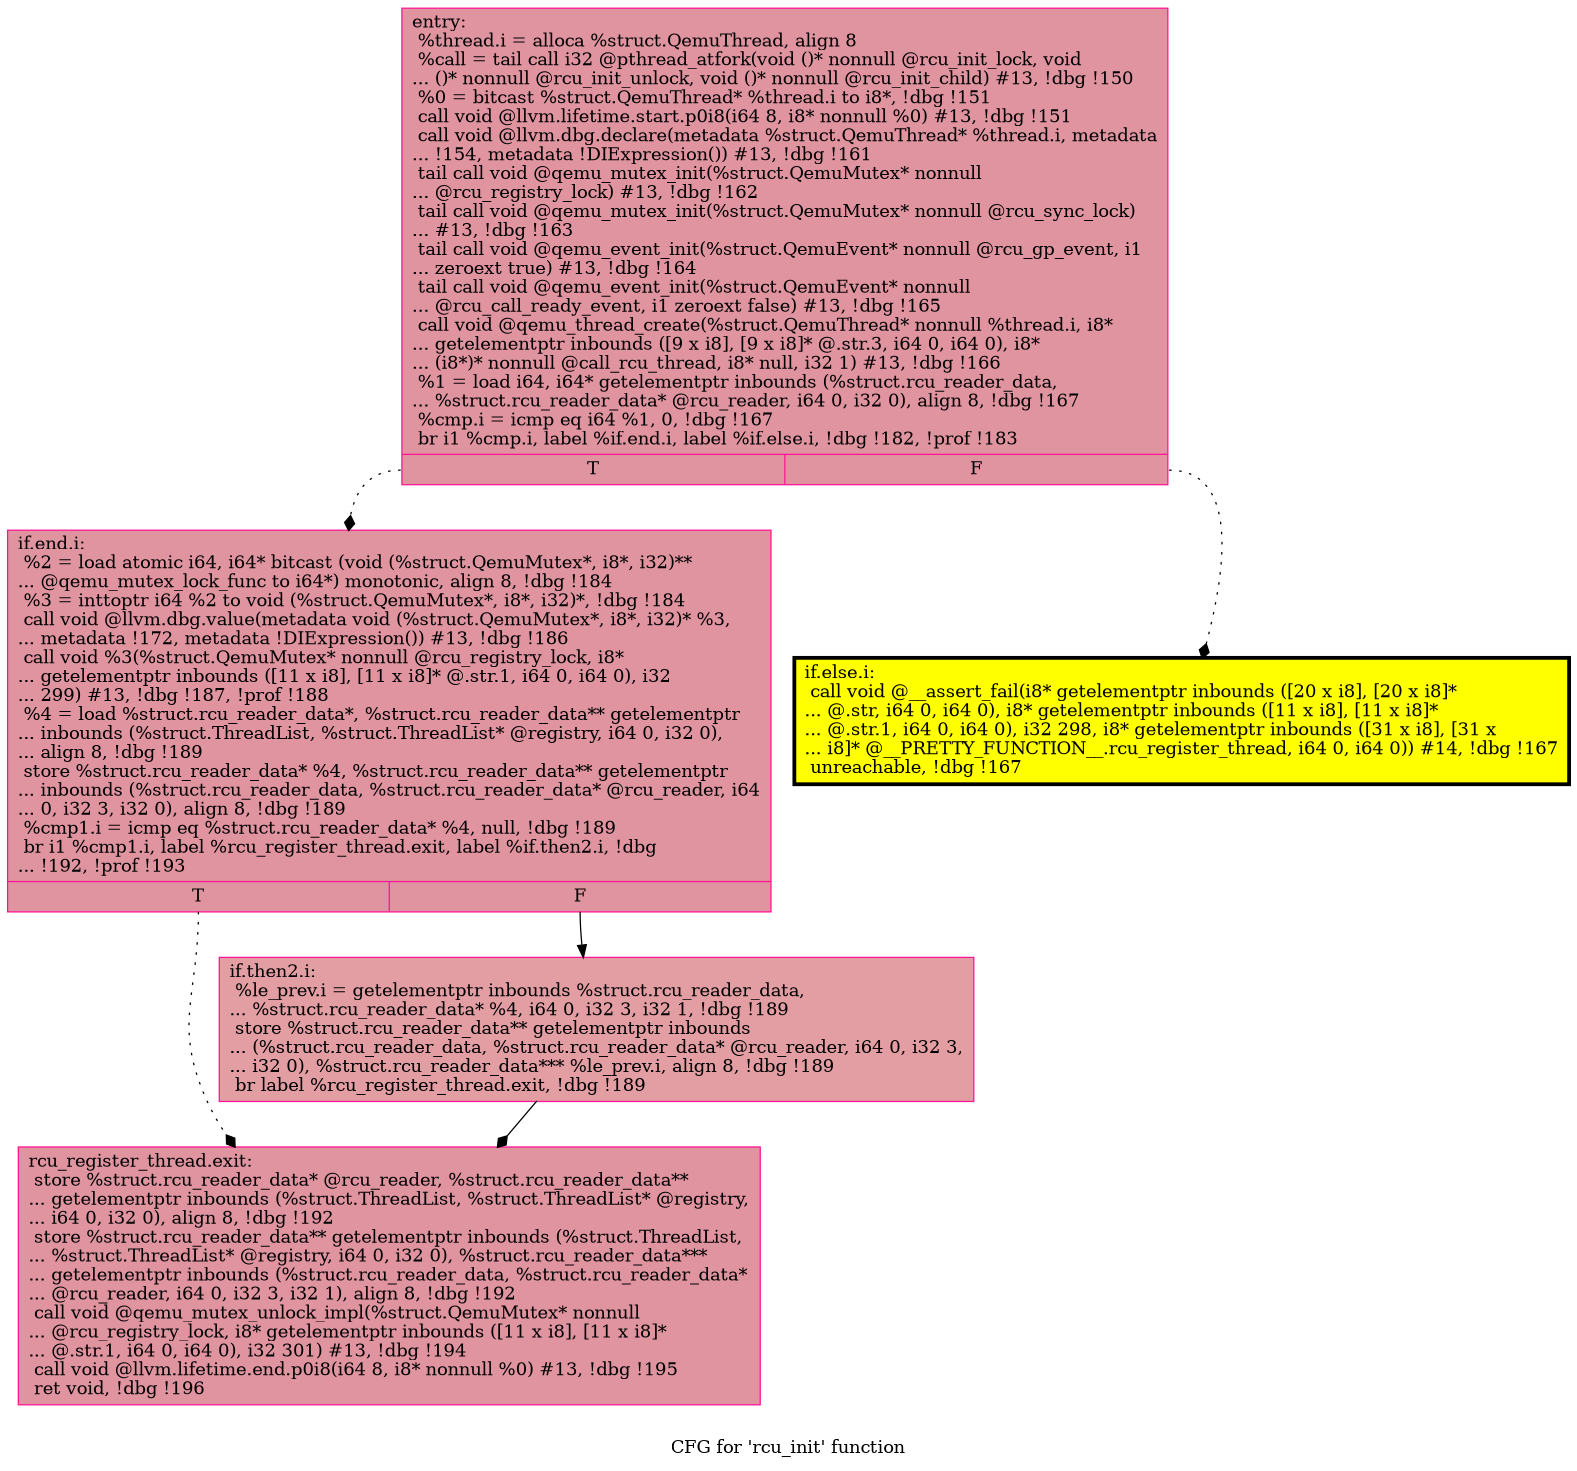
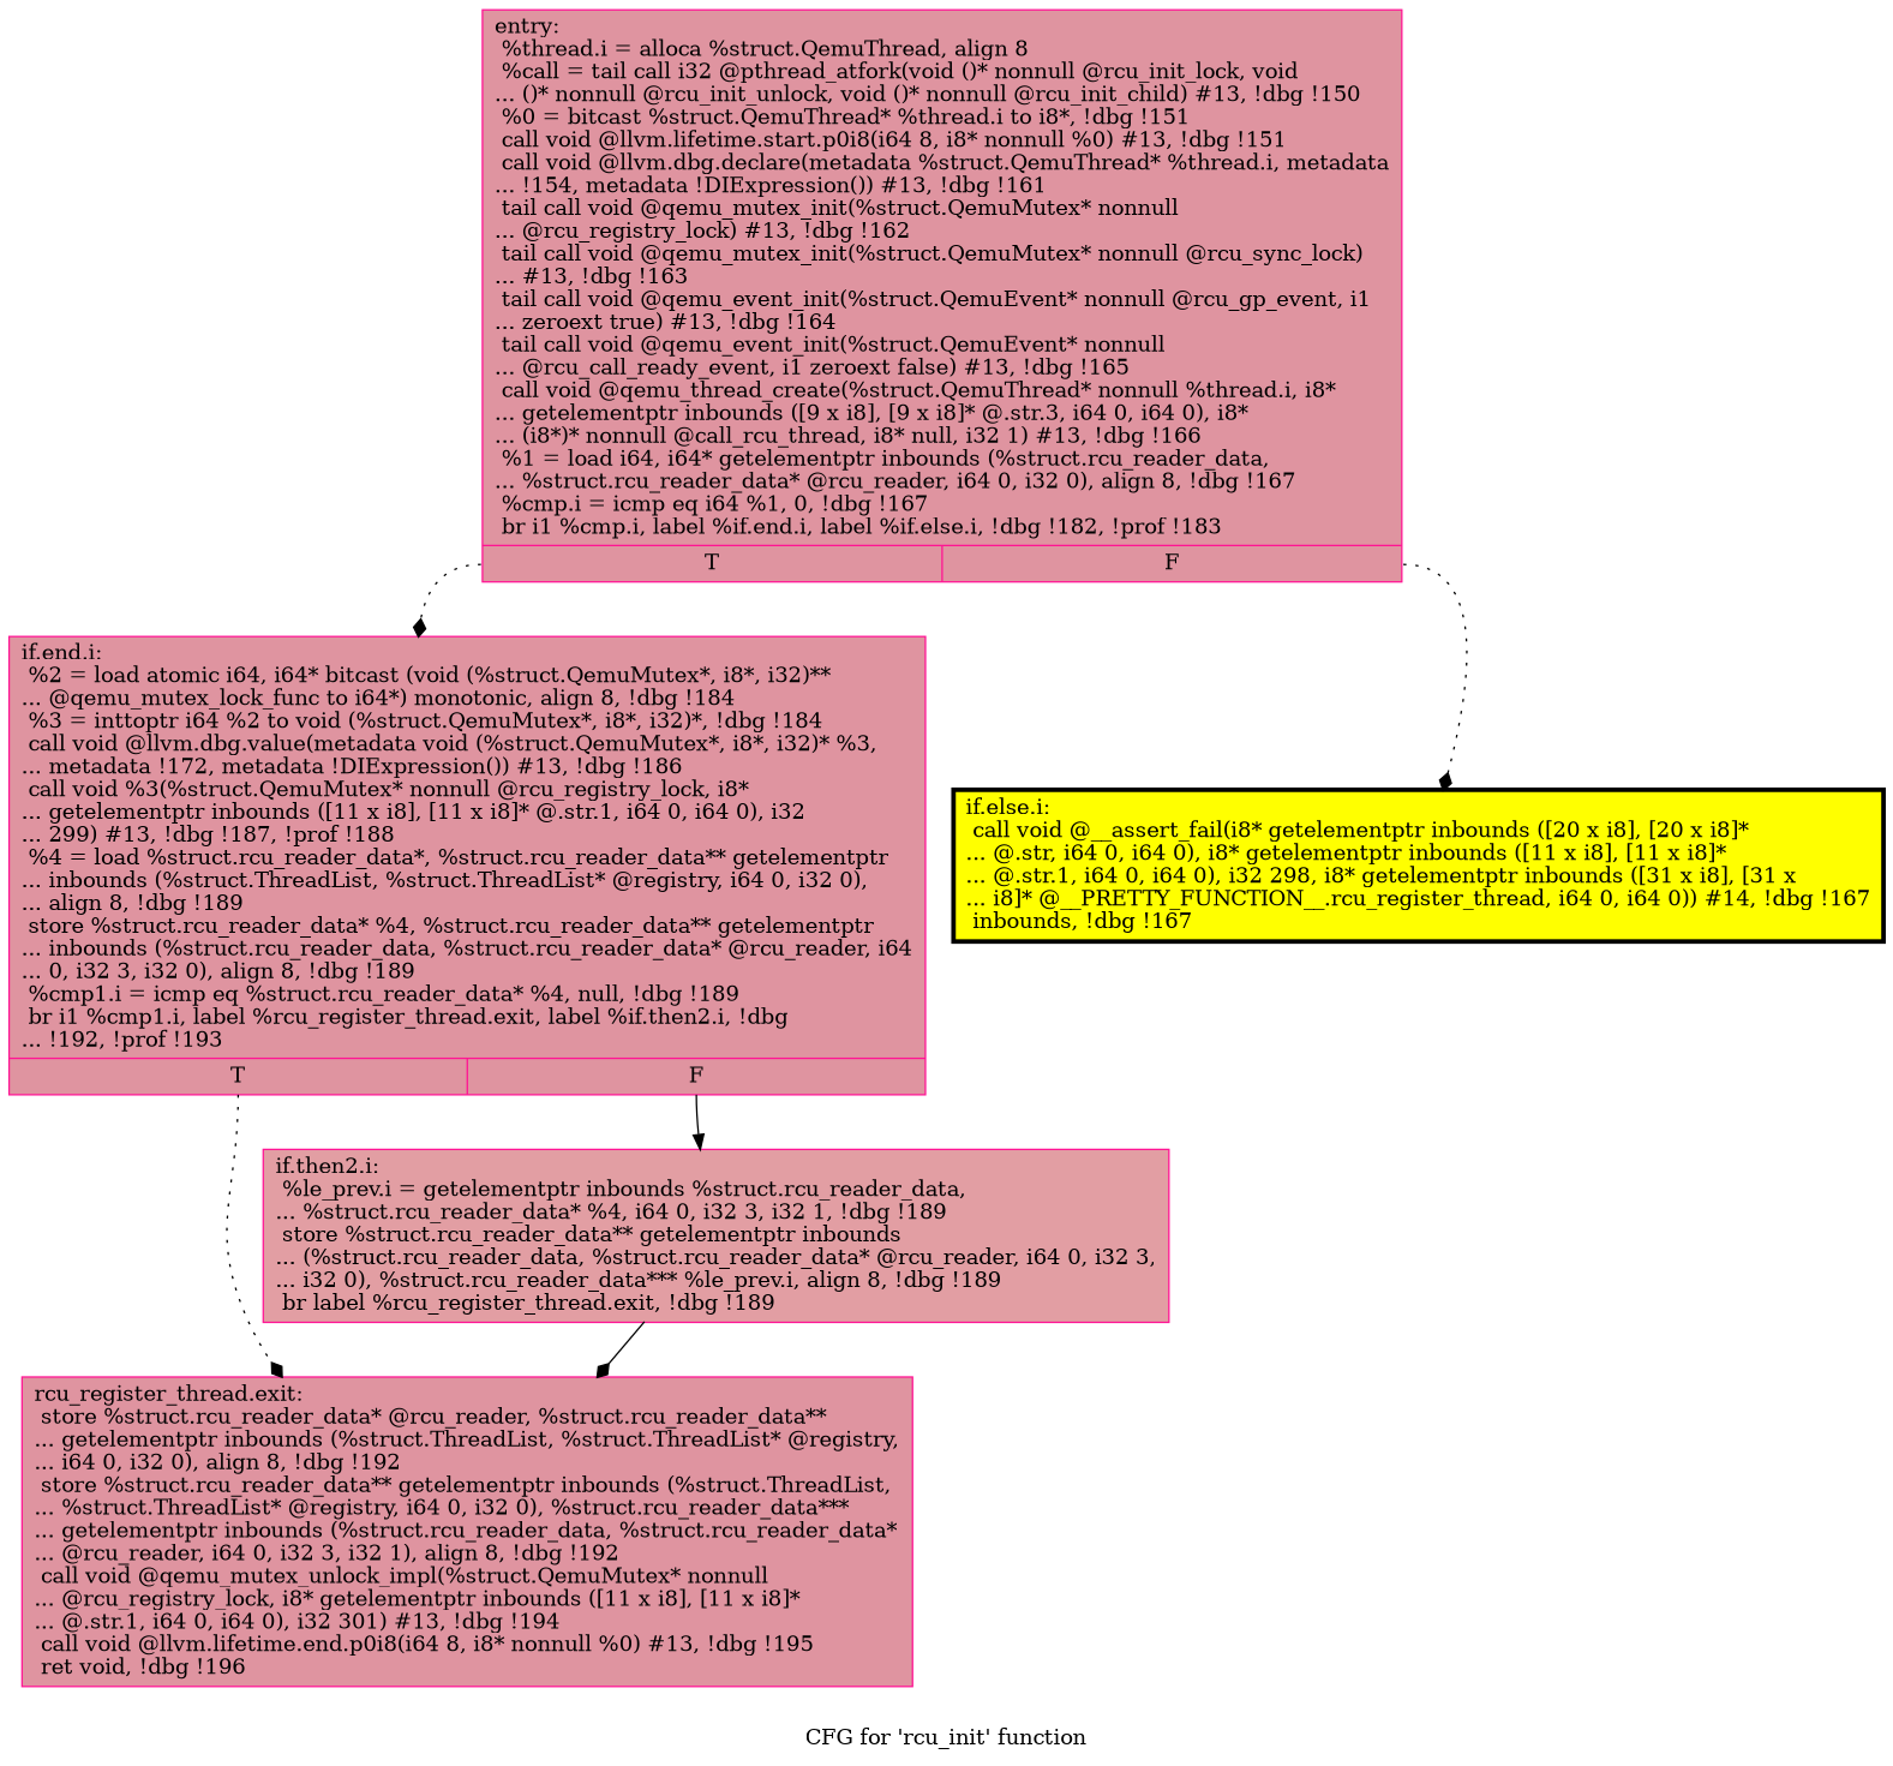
  digraph {
    label="CFG for 'rcu_init' function"
    node [color=deeppink fillcolor="#b70d2870" shape=record style=filled]
    edge [tailport=s0 color=black style=dotted arrowhead=diamond]
    n1 [label="{entry:\l  %thread.i = alloca %struct.QemuThread, align 8\l  %call = tail call i32 @pthread_atfork(void ()* nonnull @rcu_init_lock, void\l... ()* nonnull @rcu_init_unlock, void ()* nonnull @rcu_init_child) #13, !dbg !150\l  %0 = bitcast %struct.QemuThread* %thread.i to i8*, !dbg !151\l  call void @llvm.lifetime.start.p0i8(i64 8, i8* nonnull %0) #13, !dbg !151\l  call void @llvm.dbg.declare(metadata %struct.QemuThread* %thread.i, metadata\l... !154, metadata !DIExpression()) #13, !dbg !161\l  tail call void @qemu_mutex_init(%struct.QemuMutex* nonnull\l... @rcu_registry_lock) #13, !dbg !162\l  tail call void @qemu_mutex_init(%struct.QemuMutex* nonnull @rcu_sync_lock)\l... #13, !dbg !163\l  tail call void @qemu_event_init(%struct.QemuEvent* nonnull @rcu_gp_event, i1\l... zeroext true) #13, !dbg !164\l  tail call void @qemu_event_init(%struct.QemuEvent* nonnull\l... @rcu_call_ready_event, i1 zeroext false) #13, !dbg !165\l  call void @qemu_thread_create(%struct.QemuThread* nonnull %thread.i, i8*\l... getelementptr inbounds ([9 x i8], [9 x i8]* @.str.3, i64 0, i64 0), i8*\l... (i8*)* nonnull @call_rcu_thread, i8* null, i32 1) #13, !dbg !166\l  %1 = load i64, i64* getelementptr inbounds (%struct.rcu_reader_data,\l... %struct.rcu_reader_data* @rcu_reader, i64 0, i32 0), align 8, !dbg !167\l  %cmp.i = icmp eq i64 %1, 0, !dbg !167\l  br i1 %cmp.i, label %if.end.i, label %if.else.i, !dbg !182, !prof !183\l|{<s0>T|<s1>F}}"]
    n2 [label="{if.end.i:                                         \l  %2 = load atomic i64, i64* bitcast (void (%struct.QemuMutex*, i8*, i32)**\l... @qemu_mutex_lock_func to i64*) monotonic, align 8, !dbg !184\l  %3 = inttoptr i64 %2 to void (%struct.QemuMutex*, i8*, i32)*, !dbg !184\l  call void @llvm.dbg.value(metadata void (%struct.QemuMutex*, i8*, i32)* %3,\l... metadata !172, metadata !DIExpression()) #13, !dbg !186\l  call void %3(%struct.QemuMutex* nonnull @rcu_registry_lock, i8*\l... getelementptr inbounds ([11 x i8], [11 x i8]* @.str.1, i64 0, i64 0), i32\l... 299) #13, !dbg !187, !prof !188\l  %4 = load %struct.rcu_reader_data*, %struct.rcu_reader_data** getelementptr\l... inbounds (%struct.ThreadList, %struct.ThreadList* @registry, i64 0, i32 0),\l... align 8, !dbg !189\l  store %struct.rcu_reader_data* %4, %struct.rcu_reader_data** getelementptr\l... inbounds (%struct.rcu_reader_data, %struct.rcu_reader_data* @rcu_reader, i64\l... 0, i32 3, i32 0), align 8, !dbg !189\l  %cmp1.i = icmp eq %struct.rcu_reader_data* %4, null, !dbg !189\l  br i1 %cmp1.i, label %rcu_register_thread.exit, label %if.then2.i, !dbg\l... !192, !prof !193\l|{<s0>T|<s1>F}}"]
-   n3 [color=black fillcolor=yellow label="{if.else.i:                                        \l  call void @__assert_fail(i8* getelementptr inbounds ([20 x i8], [20 x i8]*\l... @.str, i64 0, i64 0), i8* getelementptr inbounds ([11 x i8], [11 x i8]*\l... @.str.1, i64 0, i64 0), i32 298, i8* getelementptr inbounds ([31 x i8], [31 x\l... i8]* @__PRETTY_FUNCTION__.rcu_register_thread, i64 0, i64 0)) #14, !dbg !167\l  unreachable, !dbg !167\l}" penwidth=3.0]
+   n3 [color=black fillcolor=yellow label="{if.else.i:                                        \l  call void @__assert_fail(i8* getelementptr inbounds ([20 x i8], [20 x i8]*\l... @.str, i64 0, i64 0), i8* getelementptr inbounds ([11 x i8], [11 x i8]*\l... @.str.1, i64 0, i64 0), i32 298, i8* getelementptr inbounds ([31 x i8], [31 x\l... i8]* @__PRETTY_FUNCTION__.rcu_register_thread, i64 0, i64 0)) #14, !dbg !167\l  inbounds, !dbg !167\l}" penwidth=3.0]
    n4 [label="{rcu_register_thread.exit:                         \l  store %struct.rcu_reader_data* @rcu_reader, %struct.rcu_reader_data**\l... getelementptr inbounds (%struct.ThreadList, %struct.ThreadList* @registry,\l... i64 0, i32 0), align 8, !dbg !192\l  store %struct.rcu_reader_data** getelementptr inbounds (%struct.ThreadList,\l... %struct.ThreadList* @registry, i64 0, i32 0), %struct.rcu_reader_data***\l... getelementptr inbounds (%struct.rcu_reader_data, %struct.rcu_reader_data*\l... @rcu_reader, i64 0, i32 3, i32 1), align 8, !dbg !192\l  call void @qemu_mutex_unlock_impl(%struct.QemuMutex* nonnull\l... @rcu_registry_lock, i8* getelementptr inbounds ([11 x i8], [11 x i8]*\l... @.str.1, i64 0, i64 0), i32 301) #13, !dbg !194\l  call void @llvm.lifetime.end.p0i8(i64 8, i8* nonnull %0) #13, !dbg !195\l  ret void, !dbg !196\l}"]
    n5 [fillcolor="#be242e70" label="{if.then2.i:                                       \l  %le_prev.i = getelementptr inbounds %struct.rcu_reader_data,\l... %struct.rcu_reader_data* %4, i64 0, i32 3, i32 1, !dbg !189\l  store %struct.rcu_reader_data** getelementptr inbounds\l... (%struct.rcu_reader_data, %struct.rcu_reader_data* @rcu_reader, i64 0, i32 3,\l... i32 0), %struct.rcu_reader_data*** %le_prev.i, align 8, !dbg !189\l  br label %rcu_register_thread.exit, !dbg !189\l}"]
    n1 -> n2
    n1 -> n3 [tailport=s1]
    n2 -> n4
    n2 -> n5 [tailport=s1 style=solid arrowhead=normal]
    n5 -> n4 [style=solid tailport=""]
  }
